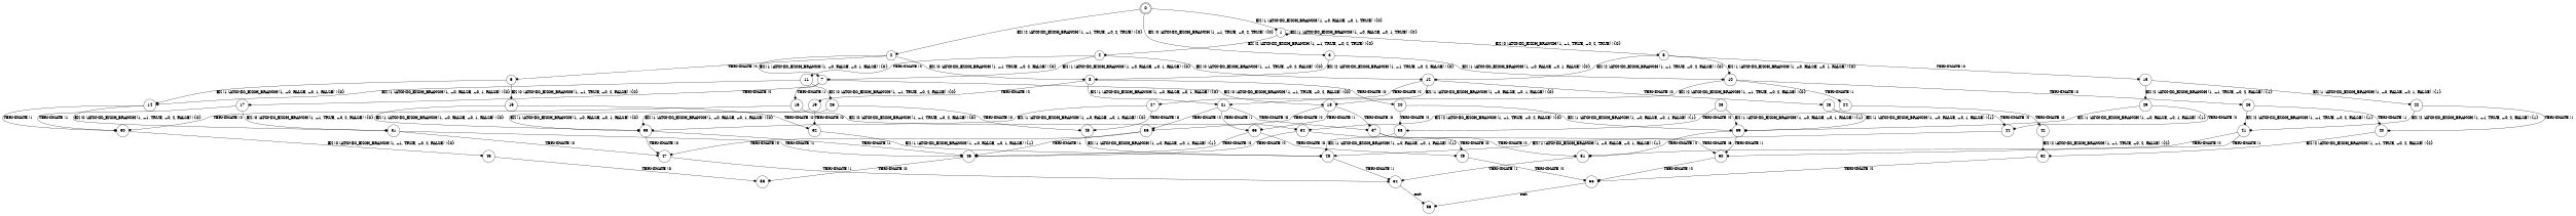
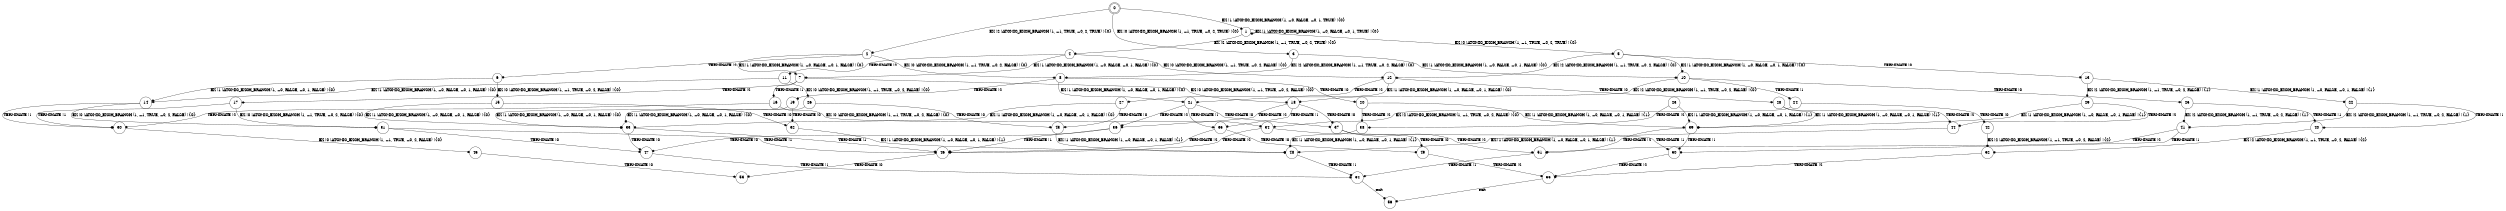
  digraph {
    node [shape=circle]
    edge [arrowhead=dot]
    0 [peripheries=2]
    1
    2
    3
    4
    5
    6
    7
    8
    10
    11
    12
    13
    14
    15
    16
    17
    18
    19
    20
    21
    24
    25
    26
    27
    28
    22
    29
    30
    31
    32
    33
    34
    35
    36
    37
    38
    39
    40
    41
    23
    42
    43
    44
    45
    46
    47
    48
    49
    50
    51
    52
    53
    54
    55
    56
    0 -> 1 [label="EX !1 !ATOMIC_EXCH_BRANCH (1, +0, FALSE, +0, 1, TRUE) !{0}"]
    0 -> 2 [label="EX !2 !ATOMIC_EXCH_BRANCH (1, +1, TRUE, +0, 2, TRUE) !{0}"]
    0 -> 3 [label="EX !0 !ATOMIC_EXCH_BRANCH (1, +1, TRUE, +0, 2, TRUE) !{0}"]
    1 -> 1 [arrowhead=diamond label="EX !1 !ATOMIC_EXCH_BRANCH (1, +0, FALSE, +0, 1, TRUE) !{0}"]
    1 -> 4 [label="EX !2 !ATOMIC_EXCH_BRANCH (1, +1, TRUE, +0, 2, TRUE) !{0}"]
    1 -> 5 [label="EX !0 !ATOMIC_EXCH_BRANCH (1, +1, TRUE, +0, 2, TRUE) !{0}"]
    2 -> 6 [label="TERMINATE !2"]
    2 -> 7 [arrowhead=diamond label="EX !1 !ATOMIC_EXCH_BRANCH (1, +0, FALSE, +0, 1, FALSE) !{0}"]
    2 -> 8 [arrowhead=diamond label="EX !0 !ATOMIC_EXCH_BRANCH (1, +1, TRUE, +0, 2, FALSE) !{0}"]
    3 -> 8 [arrowhead=diamond label="EX !2 !ATOMIC_EXCH_BRANCH (1, +1, TRUE, +0, 2, FALSE) !{0}"]
    3 -> 10 [arrowhead=diamond label="EX !1 !ATOMIC_EXCH_BRANCH (1, +0, FALSE, +0, 1, FALSE) !{0}"]
    4 -> 7 [arrowhead=diamond label="EX !1 !ATOMIC_EXCH_BRANCH (1, +0, FALSE, +0, 1, FALSE) !{0}"]
    4 -> 11 [label="TERMINATE !2"]
    4 -> 12 [label="EX !0 !ATOMIC_EXCH_BRANCH (1, +1, TRUE, +0, 2, FALSE) !{0}"]
    5 -> 10 [label="EX !1 !ATOMIC_EXCH_BRANCH (1, +0, FALSE, +0, 1, FALSE) !{0}"]
    5 -> 12 [arrowhead=diamond label="EX !2 !ATOMIC_EXCH_BRANCH (1, +1, TRUE, +0, 2, FALSE) !{0}"]
    5 -> 13 [label="TERMINATE !0"]
    6 -> 14 [arrowhead=diamond label="EX !1 !ATOMIC_EXCH_BRANCH (1, +0, FALSE, +0, 1, FALSE) !{0}"]
    6 -> 15 [arrowhead=diamond label="EX !0 !ATOMIC_EXCH_BRANCH (1, +1, TRUE, +0, 2, FALSE) !{0}"]
    7 -> 16 [arrowhead=diamond label="TERMINATE !1"]
    7 -> 17 [arrowhead=diamond label="TERMINATE !2"]
    7 -> 18 [label="EX !0 !ATOMIC_EXCH_BRANCH (1, +1, TRUE, +0, 2, FALSE) !{0}"]
    8 -> 19 [label="TERMINATE !2"]
    8 -> 20 [arrowhead=diamond label="TERMINATE !0"]
    8 -> 21 [arrowhead=diamond label="EX !1 !ATOMIC_EXCH_BRANCH (1, +0, FALSE, +0, 1, FALSE) !{0}"]
    10 -> 18 [label="EX !2 !ATOMIC_EXCH_BRANCH (1, +1, TRUE, +0, 2, FALSE) !{0}"]
    10 -> 24 [arrowhead=diamond label="TERMINATE !1"]
    10 -> 25 [arrowhead=diamond label="TERMINATE !0"]
    11 -> 14 [arrowhead=diamond label="EX !1 !ATOMIC_EXCH_BRANCH (1, +0, FALSE, +0, 1, FALSE) !{0}"]
    11 -> 26 [arrowhead=diamond label="EX !0 !ATOMIC_EXCH_BRANCH (1, +1, TRUE, +0, 2, FALSE) !{0}"]
    12 -> 21 [arrowhead=diamond label="EX !1 !ATOMIC_EXCH_BRANCH (1, +0, FALSE, +0, 1, FALSE) !{0}"]
    12 -> 27 [arrowhead=diamond label="TERMINATE !2"]
    12 -> 28 [arrowhead=diamond label="TERMINATE !0"]
    13 -> 22 [label="EX !1 !ATOMIC_EXCH_BRANCH (1, +0, FALSE, +0, 1, FALSE) !{1}"]
    13 -> 29 [arrowhead=diamond label="EX !2 !ATOMIC_EXCH_BRANCH (1, +1, TRUE, +0, 2, FALSE) !{1}"]
    14 -> 30 [label="TERMINATE !1"]
    14 -> 31 [label="EX !0 !ATOMIC_EXCH_BRANCH (1, +1, TRUE, +0, 2, FALSE) !{0}"]
    15 -> 32 [arrowhead=diamond label="TERMINATE !0"]
    15 -> 33 [label="EX !1 !ATOMIC_EXCH_BRANCH (1, +0, FALSE, +0, 1, FALSE) !{0}"]
    16 -> 30 [label="TERMINATE !2"]
    16 -> 34 [label="EX !0 !ATOMIC_EXCH_BRANCH (1, +1, TRUE, +0, 2, FALSE) !{0}"]
    17 -> 30 [arrowhead=diamond label="TERMINATE !1"]
    17 -> 31 [arrowhead=diamond label="EX !0 !ATOMIC_EXCH_BRANCH (1, +1, TRUE, +0, 2, FALSE) !{0}"]
    18 -> 35 [label="TERMINATE !1"]
    18 -> 36 [label="TERMINATE !2"]
    18 -> 37 [label="TERMINATE !0"]
    19 -> 32 [arrowhead=diamond label="TERMINATE !0"]
    19 -> 33 [label="EX !1 !ATOMIC_EXCH_BRANCH (1, +0, FALSE, +0, 1, FALSE) !{0}"]
    20 -> 38 [arrowhead=diamond label="TERMINATE !2"]
    20 -> 39 [arrowhead=diamond label="EX !1 !ATOMIC_EXCH_BRANCH (1, +0, FALSE, +0, 1, FALSE) !{1}"]
    21 -> 35 [arrowhead=diamond label="TERMINATE !1"]
    21 -> 36 [arrowhead=diamond label="TERMINATE !2"]
    21 -> 37 [label="TERMINATE !0"]
    24 -> 34 [arrowhead=diamond label="EX !2 !ATOMIC_EXCH_BRANCH (1, +1, TRUE, +0, 2, FALSE) !{0}"]
-   24 -> 42 [arrowhead=diamond label="TERMINATE !0"]
+   24 -> 42 [label="TERMINATE !0"]
    25 -> 40 [arrowhead=diamond label="TERMINATE !1"]
    25 -> 41 [label="EX !2 !ATOMIC_EXCH_BRANCH (1, +1, TRUE, +0, 2, FALSE) !{1}"]
    26 -> 33 [label="EX !1 !ATOMIC_EXCH_BRANCH (1, +0, FALSE, +0, 1, FALSE) !{0}"]
    26 -> 43 [arrowhead=diamond label="TERMINATE !0"]
    27 -> 33 [label="EX !1 !ATOMIC_EXCH_BRANCH (1, +0, FALSE, +0, 1, FALSE) !{0}"]
    27 -> 43 [arrowhead=diamond label="TERMINATE !0"]
    28 -> 39 [label="EX !1 !ATOMIC_EXCH_BRANCH (1, +0, FALSE, +0, 1, FALSE) !{1}"]
    28 -> 44 [label="TERMINATE !2"]
    22 -> 40 [arrowhead=diamond label="TERMINATE !1"]
    22 -> 41 [label="EX !2 !ATOMIC_EXCH_BRANCH (1, +1, TRUE, +0, 2, FALSE) !{1}"]
    29 -> 39 [arrowhead=diamond label="EX !1 !ATOMIC_EXCH_BRANCH (1, +0, FALSE, +0, 1, FALSE) !{1}"]
    29 -> 44 [label="TERMINATE !2"]
    30 -> 45 [label="EX !0 !ATOMIC_EXCH_BRANCH (1, +1, TRUE, +0, 2, FALSE) !{0}"]
    31 -> 46 [label="TERMINATE !1"]
    31 -> 47 [label="TERMINATE !0"]
    32 -> 48 [label="EX !1 !ATOMIC_EXCH_BRANCH (1, +0, FALSE, +0, 1, FALSE) !{1}"]
    33 -> 46 [arrowhead=diamond label="TERMINATE !1"]
    33 -> 47 [arrowhead=diamond label="TERMINATE !0"]
    34 -> 46 [arrowhead=diamond label="TERMINATE !2"]
    34 -> 49 [arrowhead=diamond label="TERMINATE !0"]
    35 -> 46 [arrowhead=diamond label="TERMINATE !2"]
    35 -> 49 [label="TERMINATE !0"]
    36 -> 46 [arrowhead=diamond label="TERMINATE !1"]
    36 -> 47 [label="TERMINATE !0"]
-   37 -> 50 [arrowhead=diamond label="TERMINATE !6"]
+   37 -> 50 [arrowhead=diamond label="TERMINATE !1"]
    37 -> 51 [arrowhead=diamond label="TERMINATE !2"]
    38 -> 48 [label="EX !1 !ATOMIC_EXCH_BRANCH (1, +0, FALSE, +0, 1, FALSE) !{1}"]
    39 -> 50 [label="TERMINATE !1"]
    39 -> 51 [label="TERMINATE !2"]
    40 -> 52 [label="EX !2 !ATOMIC_EXCH_BRANCH (1, +1, TRUE, +0, 2, FALSE) !{2}"]
    41 -> 50 [label="TERMINATE !1"]
    41 -> 51 [arrowhead=diamond label="TERMINATE !2"]
    23 -> 38 [arrowhead=diamond label="TERMINATE !2"]
    23 -> 39 [arrowhead=diamond label="EX !1 !ATOMIC_EXCH_BRANCH (1, +0, FALSE, +0, 1, FALSE) !{1}"]
    42 -> 52 [label="EX !2 !ATOMIC_EXCH_BRANCH (1, +1, TRUE, +0, 2, FALSE) !{2}"]
    43 -> 48 [label="EX !1 !ATOMIC_EXCH_BRANCH (1, +0, FALSE, +0, 1, FALSE) !{1}"]
    44 -> 48 [arrowhead=diamond label="EX !1 !ATOMIC_EXCH_BRANCH (1, +0, FALSE, +0, 1, FALSE) !{1}"]
    45 -> 53 [arrowhead=diamond label="TERMINATE !0"]
    46 -> 53 [label="TERMINATE !0"]
    47 -> 54 [label="TERMINATE !1"]
    48 -> 54 [label="TERMINATE !1"]
    49 -> 55 [label="TERMINATE !2"]
    50 -> 55 [arrowhead=diamond label="TERMINATE !2"]
    51 -> 54 [arrowhead=diamond label="TERMINATE !1"]
    52 -> 55 [label="TERMINATE !2"]
    54 -> 56 [label=exit]
    55 -> 56 [label=exit]
  }
